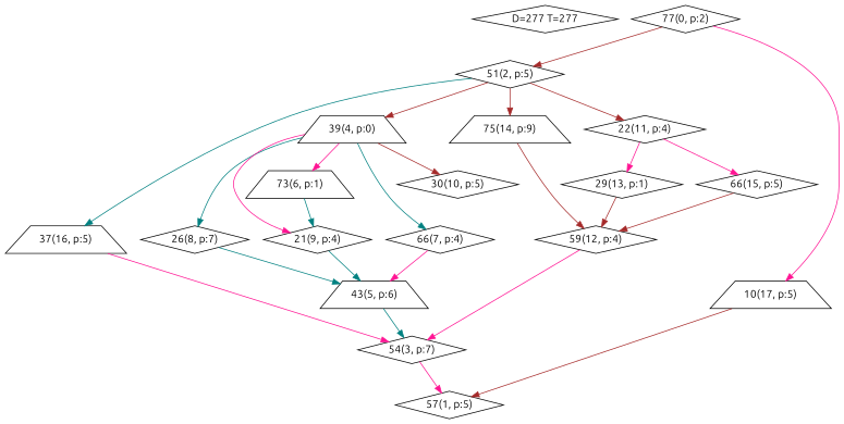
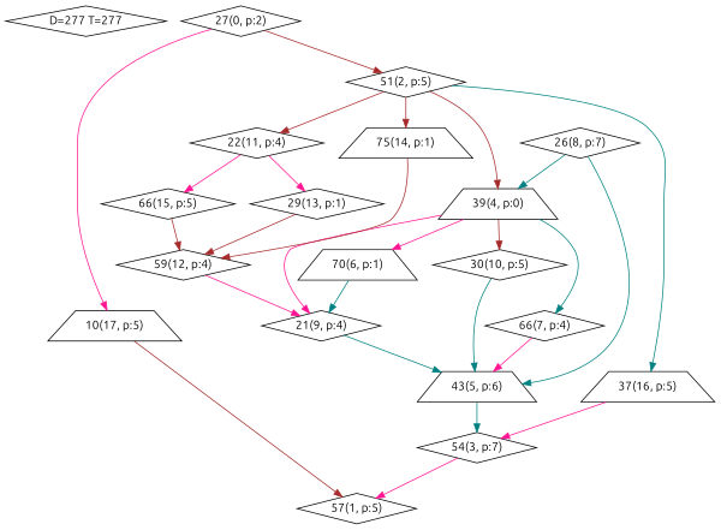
  digraph {
    fontname=Ubuntu
    node [fontname=Ubuntu shape=diamond]
    edge [color=brown fontname=Ubuntu]
    n1 [label="D=277 T=277"]
-   n2 [label="77(0, p:2)"]
+   n2 [label="27(0, p:2)"]
    n3 [label="51(2, p:5)"]
    n4 [label="10(17, p:5)" shape=trapezium]
    n5 [label="39(4, p:0)" shape=trapezium]
    n6 [label="22(11, p:4)"]
    n7 [label="37(16, p:5)" shape=trapezium]
-   n8 [label="75(14, p:9)" shape=trapezium]
+   n8 [label="75(14, p:1)" shape=trapezium]
    n9 [label="57(1, p:5)"]
-   n10 [label="73(6, p:1)" shape=trapezium]
+   n10 [label="70(6, p:1)" shape=trapezium]
    n11 [label="66(7, p:4)"]
    n12 [label="26(8, p:7)"]
    n13 [label="21(9, p:4)"]
    n14 [label="30(10, p:5)"]
    n15 [label="29(13, p:1)"]
    n16 [label="66(15, p:5)"]
    n17 [label="54(3, p:7)"]
    n18 [label="43(5, p:6)" shape=trapezium]
    n19 [label="59(12, p:4)"]
    n2 -> n3
    n2 -> n4 [color=deeppink]
    n3 -> n5
    n3 -> n6
    n3 -> n7 [color=teal]
    n3 -> n8
    n4 -> n9
    n5 -> n10 [color=deeppink]
    n5 -> n11 [color=teal]
-   n5 -> n12 [color=teal]
+   n12 -> n5 [color=teal]
    n5 -> n13 [color=deeppink]
    n5 -> n14
    n6 -> n15 [color=deeppink]
    n6 -> n16 [color=deeppink]
    n7 -> n17 [color=deeppink]
    n8 -> n19
    n10 -> n13 [color=teal]
    n11 -> n18 [color=deeppink]
    n12 -> n18 [color=teal]
    n13 -> n18 [color=teal]
+   n14 -> n18 [color=teal]
    n15 -> n19
    n16 -> n19
    n17 -> n9 [color=deeppink]
    n18 -> n17 [color=teal]
-   n19 -> n17 [color=deeppink]
+   n19 -> n13 [color=deeppink]
  }
